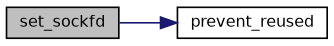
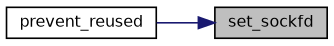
  digraph {
    rankdir=LR
    node [color=black fontname=Helvetica fontsize=10 shape=record style=filled]
    n1 [fillcolor=grey75 fontcolor=black height=0.2 label=set_sockfd width=0.4]
    n2 [fillcolor=white height=0.2 label=prevent_reused width=0.4]
-   n1 -> n2 [color=midnightblue fontname=Helvetica fontsize=10 labelfontname=Helvetica labelfontsize=10 style=solid]
+   n2 -> n1 [color=midnightblue fontname=Helvetica fontsize=10 labelfontname=Helvetica labelfontsize=10 style=solid]
  }
